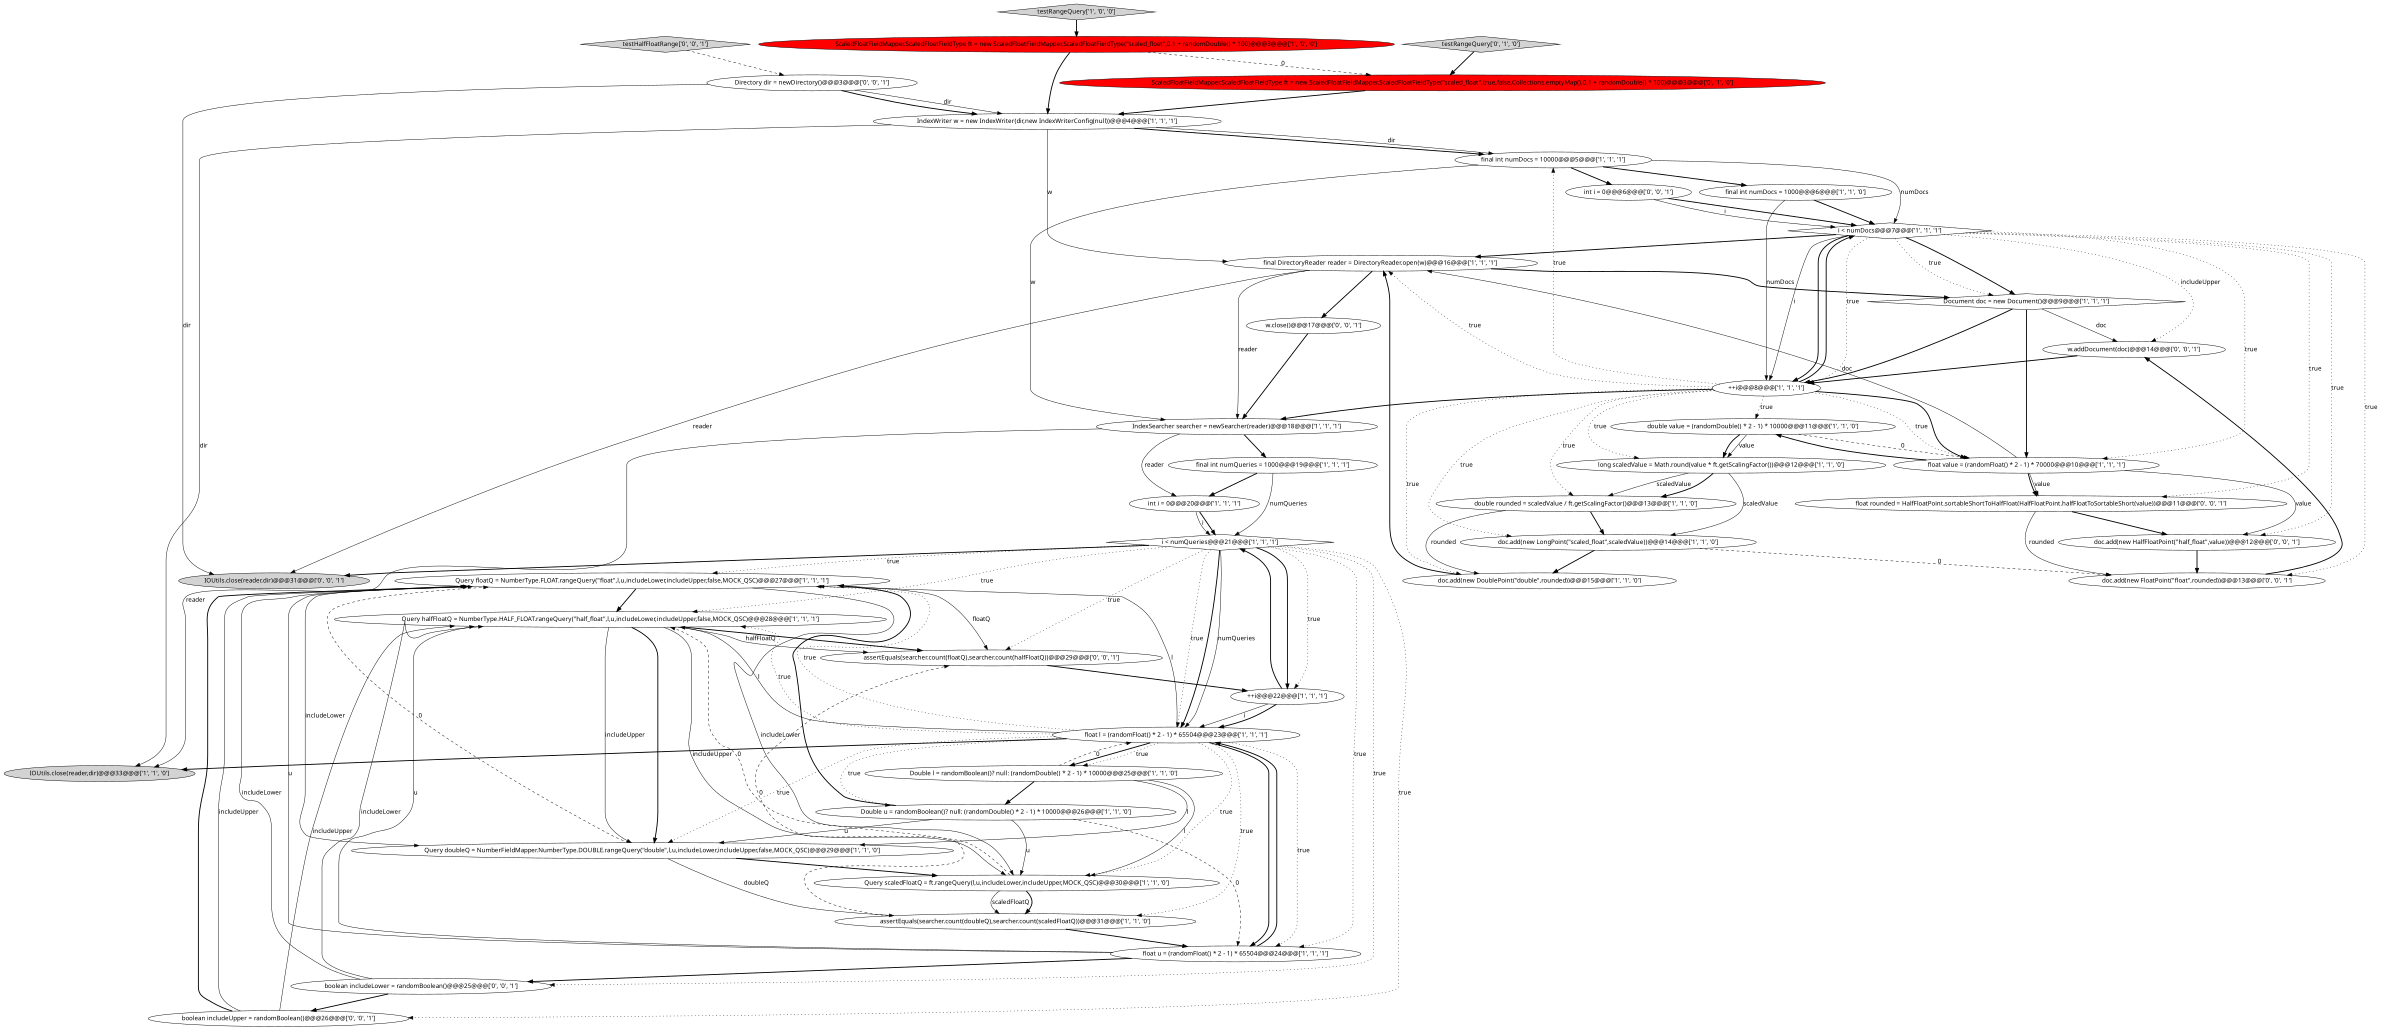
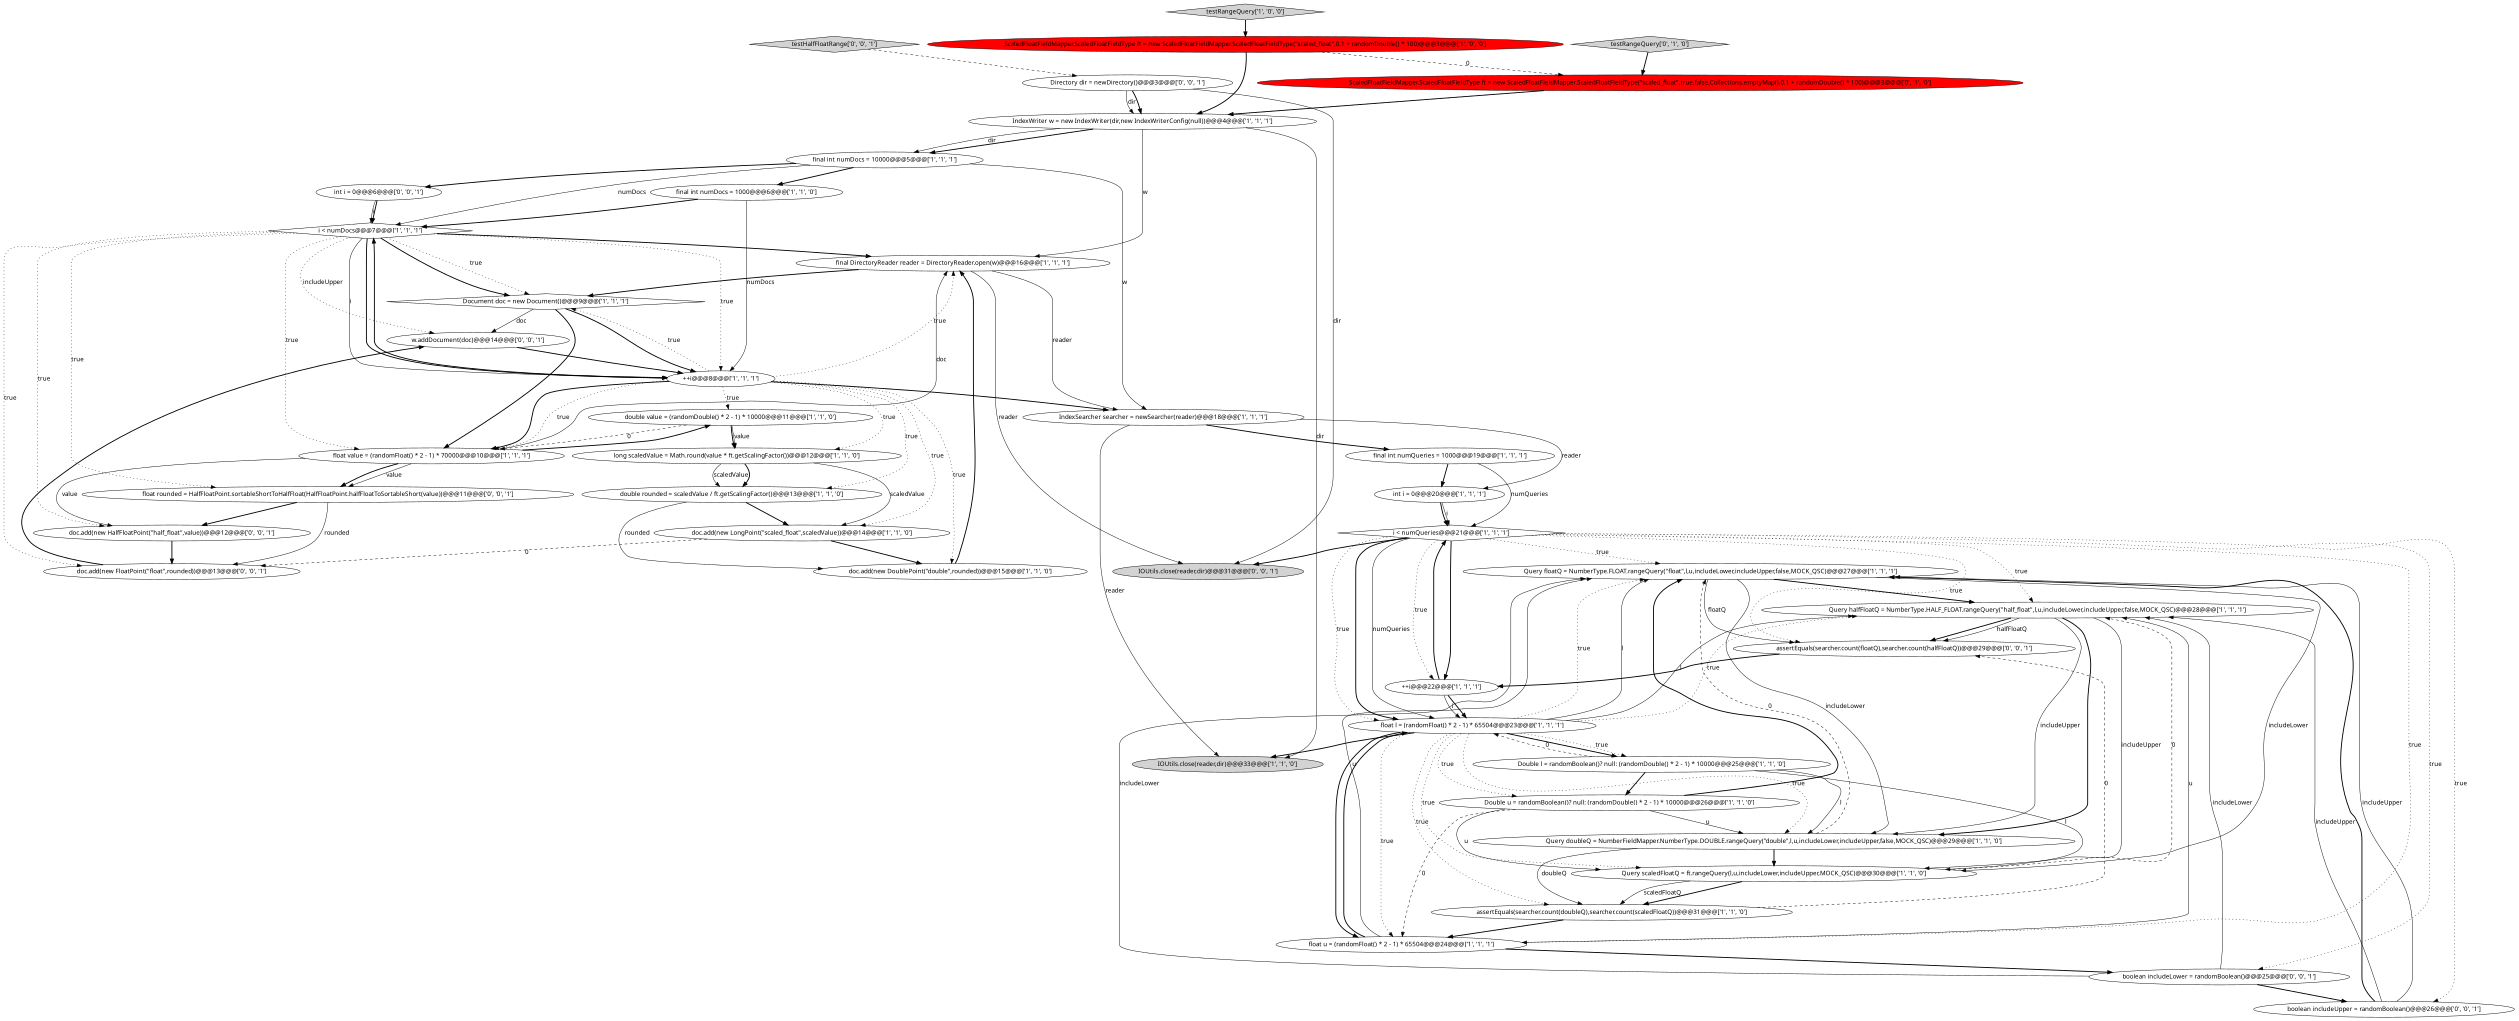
  digraph {
    fontname="Noto Sans"
    node [fillcolor=white fontname="Noto Sans" shape=ellipse style=filled]
    edge [fontname="Noto Sans" style=bold]
    n1 [fillcolor=lightgray label="testRangeQuery['0', '1', '0']" shape=diamond]
    n2 [fillcolor=red label="ScaledFloatFieldMapper.ScaledFloatFieldType ft = new ScaledFloatFieldMapper.ScaledFloatFieldType(\"scaled_float\",true,false,Collections.emptyMap(),0.1 + randomDouble() * 100)@@@3@@@['0', '1', '0']"]
    n3 [label="IndexWriter w = new IndexWriter(dir,new IndexWriterConfig(null))@@@4@@@['1', '1', '1']"]
    n4 [label="final int numQueries = 1000@@@19@@@['1', '1', '1']"]
    n5 [label="i < numQueries@@@21@@@['1', '1', '1']" shape=diamond]
    n6 [label="int i = 0@@@20@@@['1', '1', '1']"]
    n7 [label="Query floatQ = NumberType.FLOAT.rangeQuery(\"float\",l,u,includeLower,includeUpper,false,MOCK_QSC)@@@27@@@['1', '1', '1']"]
    n8 [label="++i@@@22@@@['1', '1', '1']"]
    n9 [label="float l = (randomFloat() * 2 - 1) * 65504@@@23@@@['1', '1', '1']"]
    n10 [fillcolor=lightgray label="IOUtils.close(reader,dir)@@@31@@@['0', '0', '1']"]
    n11 [label="Query halfFloatQ = NumberType.HALF_FLOAT.rangeQuery(\"half_float\",l,u,includeLower,includeUpper,false,MOCK_QSC)@@@28@@@['1', '1', '1']"]
    n12 [label="assertEquals(searcher.count(floatQ),searcher.count(halfFloatQ))@@@29@@@['0', '0', '1']"]
    n13 [label="boolean includeUpper = randomBoolean()@@@26@@@['0', '0', '1']"]
    n14 [label="boolean includeLower = randomBoolean()@@@25@@@['0', '0', '1']"]
    n15 [label="float u = (randomFloat() * 2 - 1) * 65504@@@24@@@['1', '1', '1']"]
    n16 [fillcolor=red label="ScaledFloatFieldMapper.ScaledFloatFieldType ft = new ScaledFloatFieldMapper.ScaledFloatFieldType(\"scaled_float\",0.1 + randomDouble() * 100)@@@3@@@['1', '0', '0']"]
    n17 [fillcolor=lightgray label="IOUtils.close(reader,dir)@@@33@@@['1', '1', '0']"]
    n18 [label="final int numDocs = 10000@@@5@@@['1', '1', '1']"]
    n19 [label="final DirectoryReader reader = DirectoryReader.open(w)@@@16@@@['1', '1', '1']"]
    n20 [label="i < numDocs@@@7@@@['1', '1', '1']" shape=diamond]
    n21 [label="IndexSearcher searcher = newSearcher(reader)@@@18@@@['1', '1', '1']"]
    n22 [label="int i = 0@@@6@@@['0', '0', '1']"]
    n23 [label="final int numDocs = 1000@@@6@@@['1', '1', '0']"]
    n24 [label="Document doc = new Document()@@@9@@@['1', '1', '1']" shape=diamond]
-   n25 [label="w.close()@@@17@@@['0', '0', '1']"]
    n26 [label="w.addDocument(doc)@@@14@@@['0', '0', '1']"]
    n27 [label="doc.add(new HalfFloatPoint(\"half_float\",value))@@@12@@@['0', '0', '1']"]
    n28 [label="++i@@@8@@@['1', '1', '1']"]
    n29 [label="doc.add(new FloatPoint(\"float\",rounded))@@@13@@@['0', '0', '1']"]
    n30 [label="float value = (randomFloat() * 2 - 1) * 70000@@@10@@@['1', '1', '1']"]
    n31 [label="float rounded = HalfFloatPoint.sortableShortToHalfFloat(HalfFloatPoint.halfFloatToSortableShort(value))@@@11@@@['0', '0', '1']"]
    n32 [label="double rounded = scaledValue / ft.getScalingFactor()@@@13@@@['1', '1', '0']"]
    n33 [label="doc.add(new LongPoint(\"scaled_float\",scaledValue))@@@14@@@['1', '1', '0']"]
    n34 [label="doc.add(new DoublePoint(\"double\",rounded))@@@15@@@['1', '1', '0']"]
    n35 [label="double value = (randomDouble() * 2 - 1) * 10000@@@11@@@['1', '1', '0']"]
    n36 [label="long scaledValue = Math.round(value * ft.getScalingFactor())@@@12@@@['1', '1', '0']"]
    n37 [label="Query doubleQ = NumberFieldMapper.NumberType.DOUBLE.rangeQuery(\"double\",l,u,includeLower,includeUpper,false,MOCK_QSC)@@@29@@@['1', '1', '0']"]
    n38 [label="assertEquals(searcher.count(doubleQ),searcher.count(scaledFloatQ))@@@31@@@['1', '1', '0']"]
    n39 [label="Query scaledFloatQ = ft.rangeQuery(l,u,includeLower,includeUpper,MOCK_QSC)@@@30@@@['1', '1', '0']"]
    n40 [label="Double l = randomBoolean()? null: (randomDouble() * 2 - 1) * 10000@@@25@@@['1', '1', '0']"]
    n41 [label="Double u = randomBoolean()? null: (randomDouble() * 2 - 1) * 10000@@@26@@@['1', '1', '0']"]
    n42 [label="Directory dir = newDirectory()@@@3@@@['0', '0', '1']"]
    n43 [fillcolor=lightgray label="testHalfFloatRange['0', '0', '1']" shape=diamond]
    n44 [fillcolor=lightgray label="testRangeQuery['1', '0', '0']" shape=diamond]
    n1 -> n2
    n2 -> n3
    n3 -> n17 [label=dir style=solid]
    n3 -> n18
    n3 -> n18 [label=dir style=solid]
    n3 -> n19 [label=w style=solid]
    n4 -> n5 [label=numQueries style=solid]
    n4 -> n6
    n5 -> n7 [label=true style=dotted]
    n5 -> n8
    n5 -> n8 [label=true style=dotted]
    n5 -> n9 [label=true style=dotted]
    n5 -> n9
    n5 -> n9 [label=numQueries style=solid]
    n5 -> n10
    n5 -> n11 [label=true style=dotted]
    n5 -> n12 [label=true style=dotted]
    n5 -> n13 [label=true style=dotted]
    n5 -> n14 [label=true style=dotted]
    n5 -> n15 [label=true style=dotted]
    n6 -> n5
    n6 -> n5 [label=i style=solid]
    n7 -> n11
    n7 -> n12 [label=floatQ style=solid]
    n7 -> n37 [label=includeLower style=solid]
    n7 -> n39 [label=includeLower style=solid]
    n8 -> n5
    n8 -> n9
    n8 -> n9 [label=i style=solid]
    n9 -> n7 [label=true style=dotted]
    n9 -> n7 [label=l style=solid]
    n9 -> n11 [label=true style=dotted]
    n9 -> n11 [label=l style=solid]
    n9 -> n15
    n9 -> n15 [label=true style=dotted]
    n9 -> n17
    n9 -> n37 [label=true style=dotted]
    n9 -> n38 [label=true style=dotted]
    n9 -> n39 [label=true style=dotted]
    n9 -> n40
    n9 -> n40 [label=true style=dotted]
    n9 -> n41 [label=true style=dotted]
    n11 -> n12
    n11 -> n12 [label=halfFloatQ style=solid]
    n11 -> n37 [label=includeUpper style=solid]
    n11 -> n37
    n11 -> n39 [label=includeUpper style=solid]
    n12 -> n8
    n13 -> n7
    n13 -> n7 [label=includeUpper style=solid]
    n13 -> n11 [label=includeUpper style=solid]
    n14 -> n7 [label=includeLower style=solid]
    n14 -> n11 [label=includeLower style=solid]
    n14 -> n13
    n15 -> n7 [label=u style=solid]
    n15 -> n9
    n15 -> n11 [label=u style=solid]
    n15 -> n14
    n16 -> n2 [label=0 style=dashed]
    n16 -> n3
    n18 -> n20 [label=numDocs style=solid]
    n18 -> n21 [label=w style=solid]
    n18 -> n22
    n18 -> n23
    n19 -> n10 [label=reader style=solid]
    n19 -> n21 [label=reader style=solid]
    n19 -> n24
-   n19 -> n25
    n20 -> n19
    n20 -> n24
    n20 -> n24 [label=true style=dotted]
    n20 -> n26 [label=includeUpper style=dotted]
    n20 -> n27 [label=true style=dotted]
    n20 -> n28 [label=true style=dotted]
    n20 -> n28 [label=i style=solid]
    n20 -> n28
    n20 -> n29 [label=true style=dotted]
    n20 -> n30 [label=true style=dotted]
    n20 -> n31 [label=true style=dotted]
    n21 -> n4
    n21 -> n6 [label=reader style=solid]
    n21 -> n17 [label=reader style=solid]
    n22 -> n20 [label=i style=solid]
    n22 -> n20
    n23 -> n20
    n23 -> n28 [label=numDocs style=solid]
    n24 -> n26 [label=doc style=solid]
    n24 -> n28
    n24 -> n30
-   n25 -> n21
    n26 -> n28
    n27 -> n29
    n28 -> n19 [label=true style=dotted]
    n28 -> n20
    n28 -> n21
-   n28 -> n18 [label=true style=dotted]
+   n28 -> n24 [label=true style=dotted]
    n28 -> n30
    n28 -> n30 [label=true style=dotted]
    n28 -> n32 [label=true style=dotted]
    n28 -> n33 [label=true style=dotted]
    n28 -> n34 [label=true style=dotted]
    n28 -> n35 [label=true style=dotted]
    n28 -> n36 [label=true style=dotted]
    n29 -> n26
    n30 -> n19 [label=doc style=solid]
    n30 -> n27 [label=value style=solid]
    n30 -> n31 [label=value style=solid]
    n30 -> n31
    n30 -> n35
    n31 -> n27
    n31 -> n29 [label=rounded style=solid]
    n32 -> n33
    n32 -> n34 [label=rounded style=solid]
    n33 -> n29 [label=0 style=dashed]
    n33 -> n34
    n34 -> n19
    n35 -> n30 [label=0 style=dashed]
    n35 -> n36
    n35 -> n36 [label=value style=solid]
    n36 -> n32 [label=scaledValue style=solid]
    n36 -> n32
    n36 -> n33 [label=scaledValue style=solid]
    n37 -> n7 [label=0 style=dashed]
    n37 -> n38 [label=doubleQ style=solid]
    n37 -> n39
    n38 -> n12 [label=0 style=dashed]
    n38 -> n15
    n39 -> n11 [label=0 style=dashed]
    n39 -> n38
    n39 -> n38 [label=scaledFloatQ style=solid]
    n40 -> n9 [label=0 style=dashed]
    n40 -> n37 [label=l style=solid]
    n40 -> n39 [label=l style=solid]
    n40 -> n41
    n41 -> n7
    n41 -> n15 [label=0 style=dashed]
    n41 -> n37 [label=u style=solid]
    n41 -> n39 [label=u style=solid]
    n42 -> n3 [label=dir style=solid]
    n42 -> n3
    n42 -> n10 [label=dir style=solid]
    n43 -> n42 [style=dashed]
    n44 -> n16
  }
